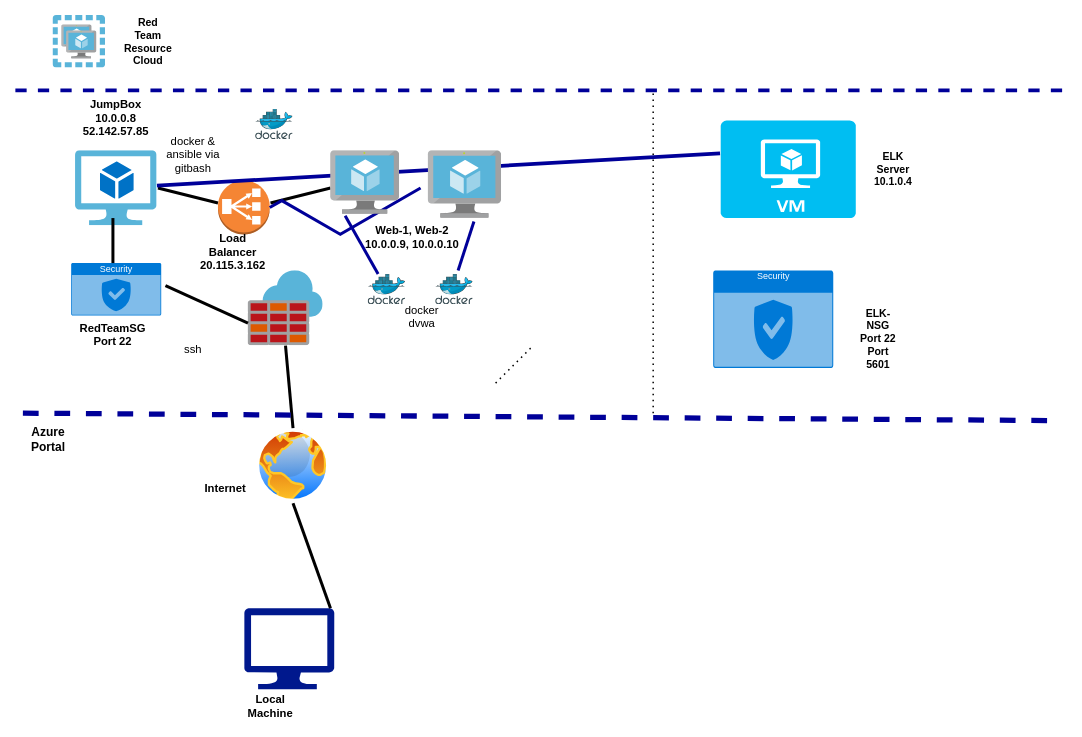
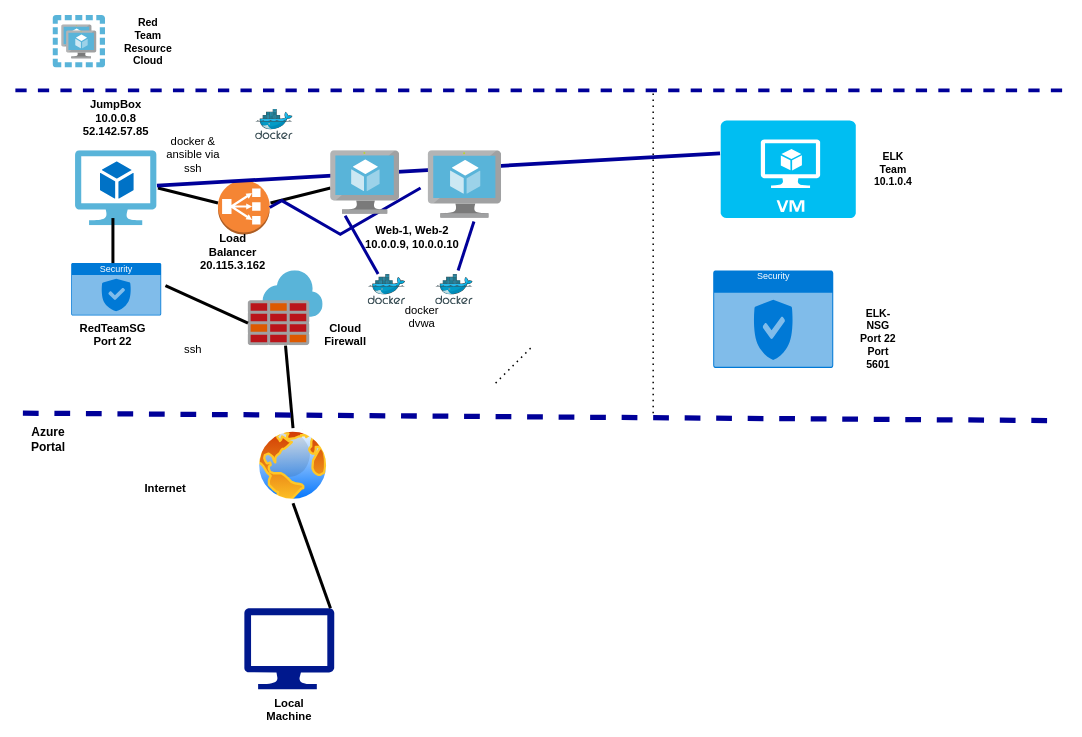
  <mxCell id="0" />
  <mxCell id="1" parent="0" />
  <mxCell id="2" value="" style="outlineConnect=0;dashed=0;verticalLabelPosition=bottom;verticalAlign=top;align=center;html=1;shape=mxgraph.aws3.classic_load_balancer;fillColor=#F58534;gradientColor=none;" parent="1" vertex="1"><mxGeometry x="290" y="240" width="69" height="72" as="geometry" /></mxCell>
  <mxCell id="3" value="" style="sketch=0;aspect=fixed;html=1;points=[];align=center;image;fontSize=12;image=img/lib/mscae/Virtual_Machine_2.svg;" parent="1" vertex="1"><mxGeometry x="100" y="200" width="108.7" height="100" as="geometry" /></mxCell>
  <mxCell id="4" value="Security" style="html=1;strokeColor=none;fillColor=#0079D6;labelPosition=center;verticalLabelPosition=middle;verticalAlign=top;align=center;fontSize=12;outlineConnect=0;spacingTop=-6;fontColor=#FFFFFF;sketch=0;shape=mxgraph.sitemap.security;" parent="1" vertex="1"><mxGeometry x="94.35" y="350" width="120" height="70" as="geometry" /></mxCell>
  <mxCell id="5" value="" style="sketch=0;aspect=fixed;html=1;points=[];align=center;image;fontSize=12;image=img/lib/mscae/Azure_Firewall.svg;" parent="1" vertex="1"><mxGeometry x="330" y="360" width="100" height="100" as="geometry" /></mxCell>
  <mxCell id="6" value="" style="aspect=fixed;perimeter=ellipsePerimeter;html=1;align=center;shadow=0;dashed=0;spacingTop=3;image;image=img/lib/active_directory/internet_globe.svg;" parent="1" vertex="1"><mxGeometry x="340" y="570" width="100" height="100" as="geometry" /></mxCell>
  <mxCell id="7" value="" style="sketch=0;aspect=fixed;pointerEvents=1;shadow=0;dashed=0;html=1;strokeColor=none;labelPosition=center;verticalLabelPosition=bottom;verticalAlign=top;align=center;fillColor=#00188D;shape=mxgraph.azure.computer" parent="1" vertex="1"><mxGeometry x="325" y="810" width="120" height="108.06" as="geometry" /></mxCell>
  <mxCell id="8" style="edgeStyle=none;rounded=0;orthogonalLoop=1;jettySize=auto;html=1;exitX=0.5;exitY=0;exitDx=0;exitDy=0;exitPerimeter=0;" parent="1" source="4" target="4" edge="1"><mxGeometry relative="1" as="geometry" /></mxCell>
  <mxCell id="9" style="edgeStyle=elbowEdgeStyle;rounded=0;orthogonalLoop=1;jettySize=auto;html=1;exitX=0.5;exitY=0;exitDx=0;exitDy=0;exitPerimeter=0;" parent="1" source="4" target="4" edge="1"><mxGeometry relative="1" as="geometry" /></mxCell>
  <mxCell id="10" style="edgeStyle=elbowEdgeStyle;rounded=0;orthogonalLoop=1;jettySize=auto;html=1;exitX=0.5;exitY=0;exitDx=0;exitDy=0;exitPerimeter=0;" parent="1" source="4" target="4" edge="1"><mxGeometry relative="1" as="geometry" /></mxCell>
  <mxCell id="11" value="" style="endArrow=none;html=1;rounded=0;strokeWidth=4;" parent="1" edge="1"><mxGeometry width="50" height="50" relative="1" as="geometry"><mxPoint x="150" y="350" as="sourcePoint" /><mxPoint x="150" y="290" as="targetPoint" /></mxGeometry></mxCell>
  <mxCell id="12" value="" style="endArrow=none;html=1;rounded=0;strokeWidth=4;" parent="1" edge="1"><mxGeometry width="50" height="50" relative="1" as="geometry"><mxPoint x="210" y="250" as="sourcePoint" /><mxPoint x="290" y="270" as="targetPoint" /></mxGeometry></mxCell>
  <mxCell id="13" value="" style="endArrow=none;html=1;rounded=0;entryX=0;entryY=0.591;entryDx=0;entryDy=0;entryPerimeter=0;strokeWidth=4;" parent="1" target="45" edge="1"><mxGeometry width="50" height="50" relative="1" as="geometry"><mxPoint x="360" y="270" as="sourcePoint" /><mxPoint x="510" y="290" as="targetPoint" /></mxGeometry></mxCell>
  <mxCell id="14" value="" style="endArrow=none;html=1;rounded=0;entryX=0;entryY=0.7;entryDx=0;entryDy=0;entryPerimeter=0;strokeWidth=4;" parent="1" target="5" edge="1"><mxGeometry width="50" height="50" relative="1" as="geometry"><mxPoint x="220" y="380" as="sourcePoint" /><mxPoint x="510" y="290" as="targetPoint" /></mxGeometry></mxCell>
  <mxCell id="15" value="" style="endArrow=none;html=1;rounded=0;exitX=0.5;exitY=0;exitDx=0;exitDy=0;entryX=0.5;entryY=1;entryDx=0;entryDy=0;entryPerimeter=0;strokeWidth=4;" parent="1" source="6" target="5" edge="1"><mxGeometry width="50" height="50" relative="1" as="geometry"><mxPoint x="450" y="610" as="sourcePoint" /><mxPoint x="500" y="560" as="targetPoint" /></mxGeometry></mxCell>
  <mxCell id="16" value="" style="endArrow=none;html=1;rounded=0;exitX=0.958;exitY=0;exitDx=0;exitDy=0;exitPerimeter=0;strokeWidth=4;entryX=0.5;entryY=1;entryDx=0;entryDy=0;" parent="1" source="7" target="6" edge="1"><mxGeometry width="50" height="50" relative="1" as="geometry"><mxPoint x="450" y="610" as="sourcePoint" /><mxPoint x="540" y="740" as="targetPoint" /></mxGeometry></mxCell>
  <mxCell id="17" value="" style="endArrow=none;dashed=1;html=1;rounded=0;strokeWidth=7;strokeColor=#000099;" parent="1" edge="1"><mxGeometry width="50" height="50" relative="1" as="geometry"><mxPoint x="30" y="550" as="sourcePoint" /><mxPoint x="1410" y="560" as="targetPoint" /></mxGeometry></mxCell>
  <mxCell id="18" value="&lt;b&gt;&lt;font style=&quot;font-size: 15px&quot;&gt;JumpBox&lt;br&gt;10.0.0.8&lt;br&gt;52.142.57.85&lt;br&gt;&lt;/font&gt;&lt;/b&gt;&lt;b&gt;&lt;font style=&quot;font-size: 15px&quot;&gt;&lt;br&gt;&lt;/font&gt;&lt;/b&gt;" style="text;html=1;strokeColor=none;fillColor=none;align=center;verticalAlign=middle;whiteSpace=wrap;rounded=0;" parent="1" vertex="1"><mxGeometry x="124.35" y="150" width="60" height="30" as="geometry" /></mxCell>
  <mxCell id="19" value="&lt;b&gt;&lt;font style=&quot;font-size: 15px&quot;&gt;Load Balancer&lt;br&gt;20.115.3.162&lt;br&gt;&lt;/font&gt;&lt;/b&gt;" style="text;html=1;strokeColor=none;fillColor=none;align=center;verticalAlign=middle;whiteSpace=wrap;rounded=0;" parent="1" vertex="1"><mxGeometry x="279.5" y="320" width="60" height="30" as="geometry" /></mxCell>
  <mxCell id="20" value="&lt;b&gt;&lt;font style=&quot;font-size: 15px&quot;&gt;RedTeamSG&lt;br&gt;Port 22&lt;br&gt;&lt;/font&gt;&lt;/b&gt;" style="text;html=1;strokeColor=none;fillColor=none;align=center;verticalAlign=middle;whiteSpace=wrap;rounded=0;" parent="1" vertex="1"><mxGeometry x="120" y="430" width="60" height="30" as="geometry" /></mxCell>
  <mxCell id="21" value="&lt;span style=&quot;font-size: 15px&quot;&gt;&lt;b&gt;Web-1, Web-2&lt;br&gt;10.0.0.9, 10.0.0.10&lt;br&gt;&lt;/b&gt;&lt;/span&gt;" style="text;html=1;strokeColor=none;fillColor=none;align=center;verticalAlign=middle;whiteSpace=wrap;rounded=0;" parent="1" vertex="1"><mxGeometry x="470" y="300" width="158.04" height="30" as="geometry" /></mxCell>
- <mxCell id="23" value="&lt;b&gt;&lt;font style=&quot;font-size: 15px&quot;&gt;Internet&lt;/font&gt;&lt;/b&gt;" style="text;html=1;strokeColor=none;fillColor=none;align=center;verticalAlign=middle;whiteSpace=wrap;rounded=0;" parent="1" vertex="1"><mxGeometry x="270" y="630" width="60" height="40" as="geometry" /></mxCell>
- <mxCell id="24" value="&lt;font style=&quot;font-size: 15px&quot;&gt;&lt;b&gt;Local Machine&lt;/b&gt;&lt;/font&gt;" style="text;html=1;strokeColor=none;fillColor=none;align=center;verticalAlign=middle;whiteSpace=wrap;rounded=0;" parent="1" vertex="1"><mxGeometry x="330" y="925" width="60" height="30" as="geometry" /></mxCell>
+ <mxCell id="22" value="&lt;b&gt;&lt;font style=&quot;font-size: 15px&quot;&gt;Cloud Firewall&lt;/font&gt;&lt;/b&gt;" style="text;html=1;strokeColor=none;fillColor=none;align=center;verticalAlign=middle;whiteSpace=wrap;rounded=0;" parent="1" vertex="1"><mxGeometry x="430" y="430" width="60" height="30" as="geometry" /></mxCell>
+ <mxCell id="23" value="&lt;b&gt;&lt;font style=&quot;font-size: 15px&quot;&gt;Internet&lt;/font&gt;&lt;/b&gt;" style="text;html=1;strokeColor=none;fillColor=none;align=center;verticalAlign=middle;whiteSpace=wrap;rounded=0;" parent="1" vertex="1"><mxGeometry x="190" y="630" width="60" height="40" as="geometry" /></mxCell>
+ <mxCell id="24" value="&lt;font style=&quot;font-size: 15px&quot;&gt;&lt;b&gt;Local Machine&lt;/b&gt;&lt;/font&gt;" style="text;html=1;strokeColor=none;fillColor=none;align=center;verticalAlign=middle;whiteSpace=wrap;rounded=0;" parent="1" vertex="1"><mxGeometry x="355" y="930" width="60" height="30" as="geometry" /></mxCell>
  <mxCell id="25" value="&lt;b&gt;&lt;font style=&quot;font-size: 16px&quot;&gt;Azure Portal&lt;/font&gt;&lt;/b&gt;" style="text;html=1;strokeColor=none;fillColor=none;align=center;verticalAlign=middle;whiteSpace=wrap;rounded=0;" parent="1" vertex="1"><mxGeometry x="34.35" y="570" width="60" height="30" as="geometry" /></mxCell>
- <mxCell id="26" value="docker &amp;amp; ansible via gitbash" style="text;html=1;strokeColor=none;fillColor=none;align=center;verticalAlign=middle;whiteSpace=wrap;rounded=0;fontSize=15;" parent="1" vertex="1"><mxGeometry x="208.7" y="190" width="95.65" height="30" as="geometry" /></mxCell>
+ <mxCell id="26" value="docker &amp;amp; ansible via ssh" style="text;html=1;strokeColor=none;fillColor=none;align=center;verticalAlign=middle;whiteSpace=wrap;rounded=0;fontSize=15;" parent="1" vertex="1"><mxGeometry x="208.7" y="190" width="95.65" height="30" as="geometry" /></mxCell>
  <mxCell id="27" value="docker dvwa" style="text;html=1;strokeColor=none;fillColor=none;align=center;verticalAlign=middle;whiteSpace=wrap;rounded=0;fontSize=15;" parent="1" vertex="1"><mxGeometry x="520" y="405.5" width="83.9" height="30" as="geometry" /></mxCell>
  <mxCell id="28" value="" style="endArrow=none;html=1;rounded=0;fontSize=15;strokeColor=#000099;strokeWidth=4;entryX=0.625;entryY=1.05;entryDx=0;entryDy=0;entryPerimeter=0;" parent="1" target="46" edge="1"><mxGeometry width="50" height="50" relative="1" as="geometry"><mxPoint x="610" y="360" as="sourcePoint" /><mxPoint x="680" y="510" as="targetPoint" /></mxGeometry></mxCell>
  <mxCell id="29" value="" style="endArrow=none;html=1;rounded=0;fontSize=15;strokeColor=#000099;strokeWidth=4;entryX=1;entryY=0.5;entryDx=0;entryDy=0;entryPerimeter=0;edgeStyle=isometricEdgeStyle;" parent="1" target="2" edge="1"><mxGeometry width="50" height="50" relative="1" as="geometry"><mxPoint x="560" y="250" as="sourcePoint" /><mxPoint x="680" y="510" as="targetPoint" /><Array as="points"><mxPoint x="450" y="310" /></Array></mxGeometry></mxCell>
  <mxCell id="30" value="" style="endArrow=none;html=1;rounded=0;fontSize=15;strokeColor=#000099;strokeWidth=4;entryX=0.212;entryY=1.028;entryDx=0;entryDy=0;entryPerimeter=0;startArrow=none;" parent="1" source="33" target="45" edge="1"><mxGeometry width="50" height="50" relative="1" as="geometry"><mxPoint x="486" y="350" as="sourcePoint" /><mxPoint x="680" y="510" as="targetPoint" /></mxGeometry></mxCell>
  <mxCell id="31" value="" style="sketch=0;aspect=fixed;html=1;points=[];align=center;image;fontSize=12;image=img/lib/mscae/Docker.svg;" parent="1" vertex="1"><mxGeometry x="340" y="144.5" width="50" height="41" as="geometry" /></mxCell>
  <mxCell id="32" value="" style="sketch=0;aspect=fixed;html=1;points=[];align=center;image;fontSize=12;image=img/lib/mscae/Docker.svg;" parent="1" vertex="1"><mxGeometry x="580" y="364.5" width="50" height="41" as="geometry" /></mxCell>
  <mxCell id="33" value="" style="sketch=0;aspect=fixed;html=1;points=[];align=center;image;fontSize=12;image=img/lib/mscae/Docker.svg;" parent="1" vertex="1"><mxGeometry x="490" y="364.5" width="50" height="41" as="geometry" /></mxCell>
  <mxCell id="34" value="ssh" style="text;html=1;strokeColor=none;fillColor=none;align=center;verticalAlign=middle;whiteSpace=wrap;rounded=0;fontSize=15;" parent="1" vertex="1"><mxGeometry x="226.53" y="450" width="60" height="30" as="geometry" /></mxCell>
  <mxCell id="35" value="" style="endArrow=none;dashed=1;html=1;dashPattern=1 3;strokeWidth=2;rounded=0;" edge="1" parent="1"><mxGeometry width="50" height="50" relative="1" as="geometry"><mxPoint x="870" y="550" as="sourcePoint" /><mxPoint x="870" as="targetPoint" y="120" /></mxGeometry></mxCell>
  <mxCell id="36" value="Security" style="html=1;strokeColor=none;fillColor=#0079D6;labelPosition=center;verticalLabelPosition=middle;verticalAlign=top;align=center;fontSize=12;outlineConnect=0;spacingTop=-6;fontColor=#FFFFFF;sketch=0;shape=mxgraph.sitemap.security;" vertex="1" parent="1"><mxGeometry x="950" y="360" width="160" height="130" as="geometry" /></mxCell>
  <mxCell id="37" value="" style="verticalLabelPosition=bottom;html=1;verticalAlign=top;align=center;strokeColor=none;fillColor=#00BEF2;shape=mxgraph.azure.virtual_machine;" vertex="1" parent="1"><mxGeometry x="960" y="160" width="180" height="130" as="geometry" /></mxCell>
  <mxCell id="38" value="" style="endArrow=none;dashed=1;html=1;dashPattern=1 3;strokeWidth=2;rounded=0;" edge="1" parent="1"><mxGeometry width="50" height="50" relative="1" as="geometry"><mxPoint x="660" y="510" as="sourcePoint" /><mxPoint x="710" y="460" as="targetPoint" /></mxGeometry></mxCell>
  <mxCell id="39" value="" style="endArrow=none;dashed=1;html=1;rounded=0;strokeWidth=5;strokeColor=#000099;" edge="1" parent="1"><mxGeometry width="50" height="50" relative="1" as="geometry"><mxPoint as="sourcePoint" x="20" y="120" /><mxPoint x="1420" as="targetPoint" y="120" /></mxGeometry></mxCell>
  <mxCell id="40" value="" style="sketch=0;aspect=fixed;html=1;points=[];align=center;image;fontSize=12;image=img/lib/mscae/Virtual_Machines_Availability_Set.svg;" vertex="1" parent="1"><mxGeometry x="70" y="20" width="70" height="70" as="geometry" /></mxCell>
- <mxCell id="41" value="&lt;b&gt;&lt;font style=&quot;font-size: 14px&quot;&gt;ELK Server&lt;br&gt;10.1.0.4&lt;br&gt;&lt;/font&gt;&lt;/b&gt;" style="text;html=1;strokeColor=none;fillColor=none;align=center;verticalAlign=middle;whiteSpace=wrap;rounded=0;" vertex="1" parent="1"><mxGeometry x="1160" y="210" width="60" height="30" as="geometry" /></mxCell>
+ <mxCell id="41" value="&lt;b&gt;&lt;font style=&quot;font-size: 14px&quot;&gt;ELK Team&lt;br&gt;10.1.0.4&lt;br&gt;&lt;/font&gt;&lt;/b&gt;" style="text;html=1;strokeColor=none;fillColor=none;align=center;verticalAlign=middle;whiteSpace=wrap;rounded=0;" vertex="1" parent="1"><mxGeometry x="1160" y="210" width="60" height="30" as="geometry" /></mxCell>
  <mxCell id="42" value="&lt;b&gt;ELK-NSG&lt;br&gt;Port 22&lt;br&gt;Port 5601&lt;br&gt;&lt;/b&gt;" style="text;html=1;strokeColor=none;fillColor=none;align=center;verticalAlign=middle;whiteSpace=wrap;rounded=0;fontSize=14;" vertex="1" parent="1"><mxGeometry x="1140" y="435.5" width="60" height="30" as="geometry" /></mxCell>
  <mxCell id="43" value="&lt;b&gt;Red Team Resource Cloud&lt;/b&gt;" style="text;html=1;strokeColor=none;fillColor=none;align=center;verticalAlign=middle;whiteSpace=wrap;rounded=0;fontSize=14;" vertex="1" parent="1"><mxGeometry x="166.53" y="40" width="60" height="30" as="geometry" /></mxCell>
  <mxCell id="44" value="" style="endArrow=none;html=1;rounded=0;fontSize=14;strokeColor=#000099;strokeWidth=5;entryX=-0.005;entryY=0.336;entryDx=0;entryDy=0;entryPerimeter=0;" edge="1" parent="1" source="3" target="37"><mxGeometry width="50" height="50" relative="1" as="geometry"><mxPoint x="660" y="430" as="sourcePoint" /><mxPoint x="710" y="380" as="targetPoint" /></mxGeometry></mxCell>
  <mxCell id="45" value="" style="sketch=0;aspect=fixed;html=1;points=[];align=center;image;fontSize=12;image=img/lib/mscae/Virtual_Machine.svg;" parent="1" vertex="1"><mxGeometry x="440" y="200" width="91.96" height="84.6" as="geometry" /></mxCell>
  <mxCell id="46" value="" style="sketch=0;aspect=fixed;html=1;points=[];align=center;image;fontSize=12;image=img/lib/mscae/Virtual_Machine.svg;" parent="1" vertex="1"><mxGeometry x="570" y="200" width="97.83" height="90" as="geometry" /></mxCell>
